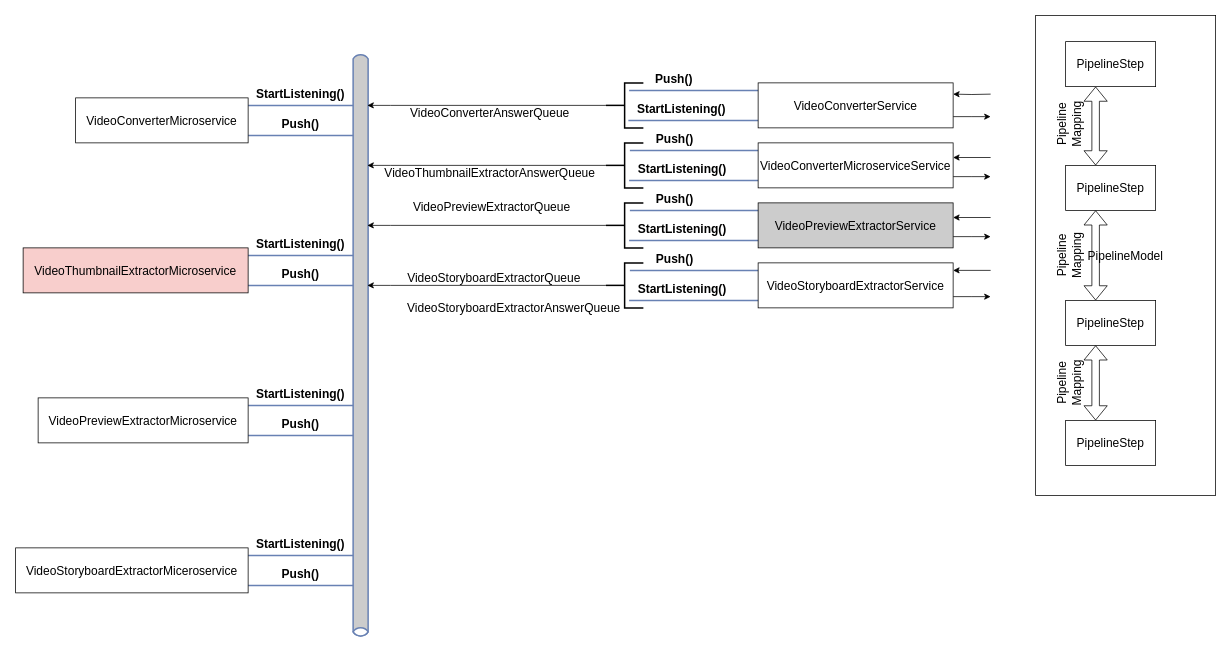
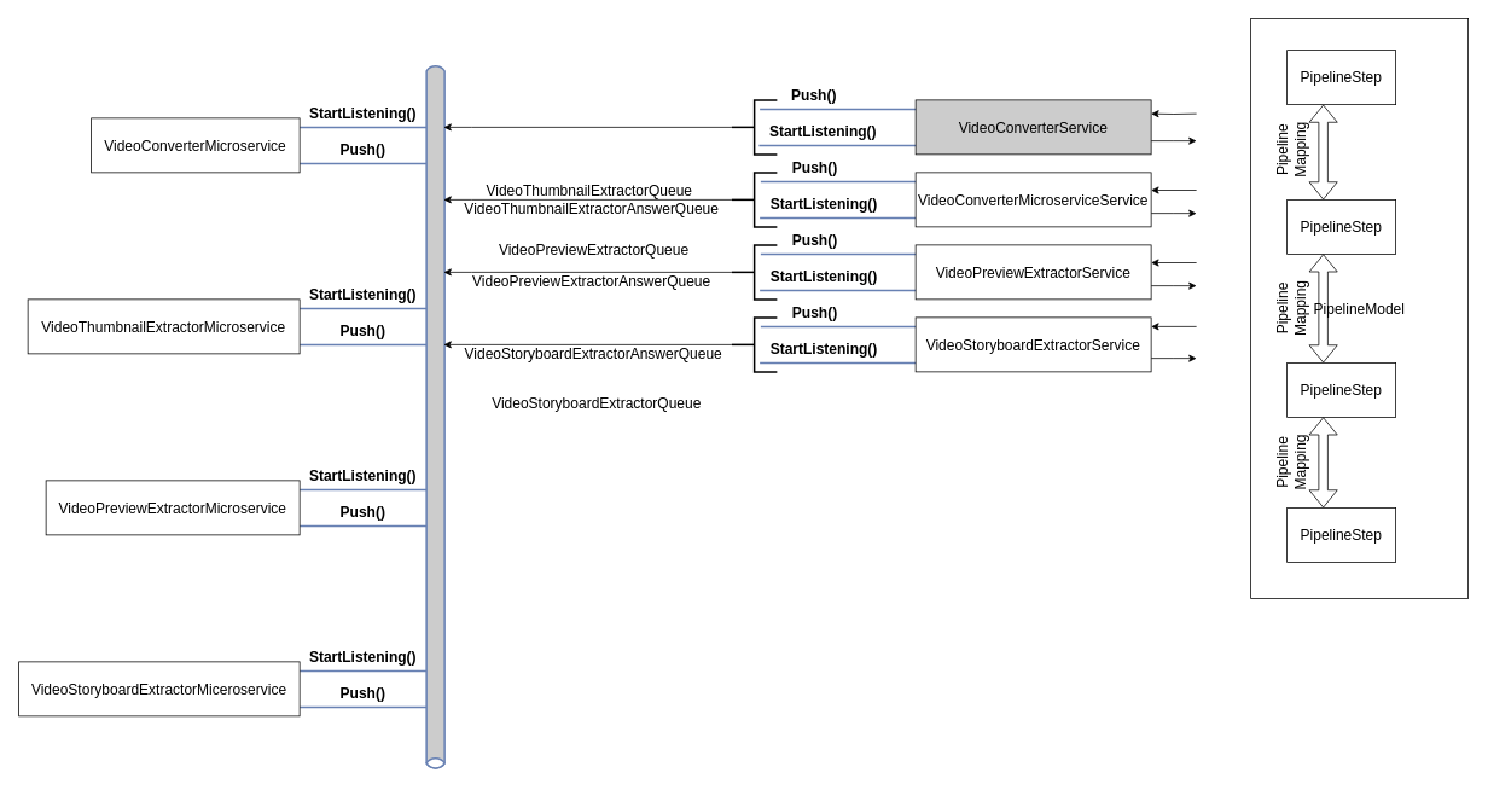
  <mxCell id="0" />
  <mxCell id="1" parent="0" />
  <mxCell id="2" value="PipelineModel" style="rounded=0;whiteSpace=wrap;html=1;fontSize=16;" vertex="1" parent="1"><mxGeometry x="1380" y="20" width="240" height="640" as="geometry" /></mxCell>
  <mxCell id="3" value="" style="html=1;fillColor=#CCCCCC;strokeColor=#6881B3;gradientColor=none;gradientDirection=north;strokeWidth=2;shape=mxgraph.networks.bus;gradientColor=none;gradientDirection=north;fontColor=#ffffff;perimeter=backbonePerimeter;backboneSize=20;direction=south;" vertex="1" parent="1"><mxGeometry x="470" y="70" width="20" height="780" as="geometry" /></mxCell>
  <mxCell id="4" value="" style="strokeColor=#6881B3;edgeStyle=none;rounded=0;endArrow=none;html=1;strokeWidth=2;" edge="1" parent="1"><mxGeometry relative="1" as="geometry"><mxPoint x="837" y="160" as="sourcePoint" /><mxPoint x="1018" y="160" as="targetPoint" /></mxGeometry></mxCell>
  <mxCell id="5" value="" style="strokeColor=#6881B3;edgeStyle=none;rounded=0;endArrow=none;html=1;strokeWidth=2;" edge="1" parent="1"><mxGeometry relative="1" as="geometry"><mxPoint x="330" y="140" as="sourcePoint" /><mxPoint x="470" y="140" as="targetPoint" /></mxGeometry></mxCell>
  <mxCell id="6" value="" style="strokeColor=#6881B3;edgeStyle=none;rounded=0;endArrow=none;html=1;strokeWidth=2;" edge="1" parent="1"><mxGeometry relative="1" as="geometry"><mxPoint x="838" y="120" as="sourcePoint" /><mxPoint x="1018" y="120" as="targetPoint" /></mxGeometry></mxCell>
  <mxCell id="7" value="" style="strokeColor=#6881B3;edgeStyle=none;rounded=0;endArrow=none;html=1;strokeWidth=2;" edge="1" parent="1"><mxGeometry relative="1" as="geometry"><mxPoint x="330" y="180" as="sourcePoint" /><mxPoint x="470" y="180" as="targetPoint" /></mxGeometry></mxCell>
  <mxCell id="8" value="Push()" style="text;html=1;strokeColor=none;fillColor=none;align=center;verticalAlign=middle;whiteSpace=wrap;rounded=0;fontStyle=1;fontSize=16;" vertex="1" parent="1"><mxGeometry x="868" y="90" width="60" height="30" as="geometry" /></mxCell>
  <mxCell id="9" value="StartListening()" style="text;html=1;strokeColor=none;fillColor=none;align=center;verticalAlign=middle;whiteSpace=wrap;rounded=0;fontStyle=1;fontSize=16;" vertex="1" parent="1"><mxGeometry x="878" y="130" width="60" height="30" as="geometry" /></mxCell>
  <mxCell id="10" value="StartListening()" style="text;html=1;strokeColor=none;fillColor=none;align=center;verticalAlign=middle;whiteSpace=wrap;rounded=0;fontStyle=1;fontSize=16;" vertex="1" parent="1"><mxGeometry x="370" y="110" width="60" height="30" as="geometry" /></mxCell>
  <mxCell id="11" value="Push()" style="text;html=1;strokeColor=none;fillColor=none;align=center;verticalAlign=middle;whiteSpace=wrap;rounded=0;fontStyle=1;fontSize=16;" vertex="1" parent="1"><mxGeometry x="370" y="150" width="60" height="30" as="geometry" /></mxCell>
  <mxCell id="12" value="VideoConverterMicroservice" style="rounded=0;whiteSpace=wrap;html=1;fontSize=16;" vertex="1" parent="1"><mxGeometry x="100" y="130" width="230" height="60" as="geometry" /></mxCell>
  <mxCell id="13" value="" style="strokeColor=#6881B3;edgeStyle=none;rounded=0;endArrow=none;html=1;strokeWidth=2;" edge="1" parent="1"><mxGeometry relative="1" as="geometry"><mxPoint x="330" y="340" as="sourcePoint" /><mxPoint x="470" y="340" as="targetPoint" /></mxGeometry></mxCell>
  <mxCell id="14" value="" style="strokeColor=#6881B3;edgeStyle=none;rounded=0;endArrow=none;html=1;strokeWidth=2;" edge="1" parent="1"><mxGeometry relative="1" as="geometry"><mxPoint x="330" y="380" as="sourcePoint" /><mxPoint x="470" y="380" as="targetPoint" /></mxGeometry></mxCell>
  <mxCell id="15" value="StartListening()" style="text;html=1;strokeColor=none;fillColor=none;align=center;verticalAlign=middle;whiteSpace=wrap;rounded=0;fontStyle=1;fontSize=16;" vertex="1" parent="1"><mxGeometry x="370" y="310" width="60" height="30" as="geometry" /></mxCell>
  <mxCell id="16" value="Push()" style="text;html=1;strokeColor=none;fillColor=none;align=center;verticalAlign=middle;whiteSpace=wrap;rounded=0;fontStyle=1;fontSize=16;" vertex="1" parent="1"><mxGeometry x="370" y="350" width="60" height="30" as="geometry" /></mxCell>
- <mxCell id="17" value="VideoThumbnailExtractorMicroservice" style="rounded=0;whiteSpace=wrap;html=1;fontSize=16;fillColor=#f8cecc;" vertex="1" parent="1"><mxGeometry x="30" y="330" width="300" height="60" as="geometry" /></mxCell>
+ <mxCell id="17" value="VideoThumbnailExtractorMicroservice" style="rounded=0;whiteSpace=wrap;html=1;fontSize=16;" vertex="1" parent="1"><mxGeometry x="30" y="330" width="300" height="60" as="geometry" /></mxCell>
  <mxCell id="18" value="" style="strokeColor=#6881B3;edgeStyle=none;rounded=0;endArrow=none;html=1;strokeWidth=2;" edge="1" parent="1"><mxGeometry relative="1" as="geometry"><mxPoint x="330" y="540" as="sourcePoint" /><mxPoint x="470" y="540" as="targetPoint" /></mxGeometry></mxCell>
  <mxCell id="19" value="" style="strokeColor=#6881B3;edgeStyle=none;rounded=0;endArrow=none;html=1;strokeWidth=2;" edge="1" parent="1"><mxGeometry relative="1" as="geometry"><mxPoint x="330" y="580" as="sourcePoint" /><mxPoint x="470" y="580" as="targetPoint" /></mxGeometry></mxCell>
  <mxCell id="20" value="StartListening()" style="text;html=1;strokeColor=none;fillColor=none;align=center;verticalAlign=middle;whiteSpace=wrap;rounded=0;fontStyle=1;fontSize=16;" vertex="1" parent="1"><mxGeometry x="370" y="510" width="60" height="30" as="geometry" /></mxCell>
  <mxCell id="21" value="Push()" style="text;html=1;strokeColor=none;fillColor=none;align=center;verticalAlign=middle;whiteSpace=wrap;rounded=0;fontStyle=1;fontSize=16;" vertex="1" parent="1"><mxGeometry x="370" y="550" width="60" height="30" as="geometry" /></mxCell>
  <mxCell id="22" value="VideoPreviewExtractorMicroservice" style="rounded=0;whiteSpace=wrap;html=1;fontSize=16;" vertex="1" parent="1"><mxGeometry x="50" y="530" width="280" height="60" as="geometry" /></mxCell>
  <mxCell id="23" value="" style="strokeColor=#6881B3;edgeStyle=none;rounded=0;endArrow=none;html=1;strokeWidth=2;" edge="1" parent="1"><mxGeometry relative="1" as="geometry"><mxPoint x="330" y="740" as="sourcePoint" /><mxPoint x="470" y="740" as="targetPoint" /></mxGeometry></mxCell>
  <mxCell id="24" value="" style="strokeColor=#6881B3;edgeStyle=none;rounded=0;endArrow=none;html=1;strokeWidth=2;" edge="1" parent="1"><mxGeometry relative="1" as="geometry"><mxPoint x="330" y="780" as="sourcePoint" /><mxPoint x="470" y="780" as="targetPoint" /></mxGeometry></mxCell>
  <mxCell id="25" value="StartListening()" style="text;html=1;strokeColor=none;fillColor=none;align=center;verticalAlign=middle;whiteSpace=wrap;rounded=0;fontStyle=1;fontSize=16;" vertex="1" parent="1"><mxGeometry x="370" y="710" width="60" height="30" as="geometry" /></mxCell>
  <mxCell id="26" value="Push()" style="text;html=1;strokeColor=none;fillColor=none;align=center;verticalAlign=middle;whiteSpace=wrap;rounded=0;fontStyle=1;fontSize=16;" vertex="1" parent="1"><mxGeometry x="370" y="750" width="60" height="30" as="geometry" /></mxCell>
  <mxCell id="27" value="VideoStoryboardExtractorMiceroservice" style="rounded=0;whiteSpace=wrap;html=1;fontSize=16;" vertex="1" parent="1"><mxGeometry x="20" y="730" width="310" height="60" as="geometry" /></mxCell>
  <mxCell id="28" value="" style="strokeColor=#6881B3;edgeStyle=none;rounded=0;endArrow=none;html=1;strokeWidth=2;" edge="1" parent="1"><mxGeometry relative="1" as="geometry"><mxPoint x="838" y="320" as="sourcePoint" /><mxPoint x="1019" y="320" as="targetPoint" /></mxGeometry></mxCell>
  <mxCell id="29" value="" style="strokeColor=#6881B3;edgeStyle=none;rounded=0;endArrow=none;html=1;strokeWidth=2;" edge="1" parent="1"><mxGeometry relative="1" as="geometry"><mxPoint x="839" y="280" as="sourcePoint" /><mxPoint x="1019" y="280" as="targetPoint" /></mxGeometry></mxCell>
  <mxCell id="30" value="Push()" style="text;html=1;strokeColor=none;fillColor=none;align=center;verticalAlign=middle;whiteSpace=wrap;rounded=0;fontStyle=1;fontSize=16;" vertex="1" parent="1"><mxGeometry x="869" y="250" width="60" height="30" as="geometry" /></mxCell>
  <mxCell id="31" value="StartListening()" style="text;html=1;strokeColor=none;fillColor=none;align=center;verticalAlign=middle;whiteSpace=wrap;rounded=0;fontStyle=1;fontSize=16;" vertex="1" parent="1"><mxGeometry x="879" y="290" width="60" height="30" as="geometry" /></mxCell>
  <mxCell id="32" value="" style="strokeColor=#6881B3;edgeStyle=none;rounded=0;endArrow=none;html=1;strokeWidth=2;" edge="1" parent="1"><mxGeometry relative="1" as="geometry"><mxPoint x="838" y="400" as="sourcePoint" /><mxPoint x="1019" y="400" as="targetPoint" /></mxGeometry></mxCell>
  <mxCell id="33" value="" style="strokeColor=#6881B3;edgeStyle=none;rounded=0;endArrow=none;html=1;strokeWidth=2;" edge="1" parent="1"><mxGeometry relative="1" as="geometry"><mxPoint x="839" y="360" as="sourcePoint" /><mxPoint x="1019" y="360" as="targetPoint" /></mxGeometry></mxCell>
  <mxCell id="34" value="Push()" style="text;html=1;strokeColor=none;fillColor=none;align=center;verticalAlign=middle;whiteSpace=wrap;rounded=0;fontStyle=1;fontSize=16;" vertex="1" parent="1"><mxGeometry x="869" y="330" width="60" height="30" as="geometry" /></mxCell>
  <mxCell id="35" value="StartListening()" style="text;html=1;strokeColor=none;fillColor=none;align=center;verticalAlign=middle;whiteSpace=wrap;rounded=0;fontStyle=1;fontSize=16;" vertex="1" parent="1"><mxGeometry x="879" y="370" width="60" height="30" as="geometry" /></mxCell>
  <mxCell id="36" value="" style="strokeColor=#6881B3;edgeStyle=none;rounded=0;endArrow=none;html=1;strokeWidth=2;" edge="1" parent="1"><mxGeometry relative="1" as="geometry"><mxPoint x="838" y="240" as="sourcePoint" /><mxPoint x="1019" y="240" as="targetPoint" /></mxGeometry></mxCell>
  <mxCell id="37" value="" style="strokeColor=#6881B3;edgeStyle=none;rounded=0;endArrow=none;html=1;strokeWidth=2;" edge="1" parent="1"><mxGeometry relative="1" as="geometry"><mxPoint x="839" y="200" as="sourcePoint" /><mxPoint x="1019" y="200" as="targetPoint" /></mxGeometry></mxCell>
  <mxCell id="38" value="Push()" style="text;html=1;strokeColor=none;fillColor=none;align=center;verticalAlign=middle;whiteSpace=wrap;rounded=0;fontStyle=1;fontSize=16;" vertex="1" parent="1"><mxGeometry x="869" y="170" width="60" height="30" as="geometry" /></mxCell>
  <mxCell id="39" value="StartListening()" style="text;html=1;strokeColor=none;fillColor=none;align=center;verticalAlign=middle;whiteSpace=wrap;rounded=0;fontStyle=1;fontSize=16;" vertex="1" parent="1"><mxGeometry x="879" y="210" width="60" height="30" as="geometry" /></mxCell>
  <mxCell id="40" value="" style="edgeStyle=orthogonalEdgeStyle;rounded=0;orthogonalLoop=1;jettySize=auto;html=1;fontSize=16;" edge="1" parent="1" source="41" target="3"><mxGeometry relative="1" as="geometry"><Array as="points"><mxPoint x="520" y="140" /><mxPoint x="520" y="140" /></Array></mxGeometry></mxCell>
  <mxCell id="41" value="" style="strokeWidth=2;html=1;shape=mxgraph.flowchart.annotation_2;align=left;labelPosition=right;pointerEvents=1;fontSize=16;" vertex="1" parent="1"><mxGeometry x="807" y="110" width="50" height="60" as="geometry" /></mxCell>
- <mxCell id="42" value="VideoConverterAnswerQueue" style="text;html=1;strokeColor=none;fillColor=none;align=center;verticalAlign=middle;whiteSpace=wrap;rounded=0;fontSize=16;" vertex="1" parent="1"><mxGeometry x="538" y="140" width="229" height="20" as="geometry" /></mxCell>
  <mxCell id="43" value="" style="edgeStyle=orthogonalEdgeStyle;rounded=0;orthogonalLoop=1;jettySize=auto;html=1;fontSize=16;" edge="1" parent="1" source="44"><mxGeometry relative="1" as="geometry"><mxPoint x="489" y="220" as="targetPoint" /><Array as="points"><mxPoint x="520" y="220" /><mxPoint x="520" y="220" /></Array></mxGeometry></mxCell>
  <mxCell id="44" value="" style="strokeWidth=2;html=1;shape=mxgraph.flowchart.annotation_2;align=left;labelPosition=right;pointerEvents=1;fontSize=16;" vertex="1" parent="1"><mxGeometry x="807" y="190" width="50" height="60" as="geometry" /></mxCell>
  <mxCell id="45" value="" style="edgeStyle=orthogonalEdgeStyle;rounded=0;orthogonalLoop=1;jettySize=auto;html=1;fontSize=16;" edge="1" parent="1" source="46"><mxGeometry relative="1" as="geometry"><mxPoint x="489" y="300" as="targetPoint" /><Array as="points"><mxPoint x="520" y="300" /><mxPoint x="520" y="300" /></Array></mxGeometry></mxCell>
  <mxCell id="46" value="" style="strokeWidth=2;html=1;shape=mxgraph.flowchart.annotation_2;align=left;labelPosition=right;pointerEvents=1;fontSize=16;" vertex="1" parent="1"><mxGeometry x="807" y="270" width="50" height="60" as="geometry" /></mxCell>
  <mxCell id="47" value="" style="edgeStyle=orthogonalEdgeStyle;rounded=0;orthogonalLoop=1;jettySize=auto;html=1;fontSize=16;" edge="1" parent="1" source="48"><mxGeometry relative="1" as="geometry"><mxPoint x="489" y="380" as="targetPoint" /><Array as="points"><mxPoint x="520" y="380" /><mxPoint x="520" y="380" /></Array></mxGeometry></mxCell>
  <mxCell id="48" value="" style="strokeWidth=2;html=1;shape=mxgraph.flowchart.annotation_2;align=left;labelPosition=right;pointerEvents=1;fontSize=16;" vertex="1" parent="1"><mxGeometry x="807" y="350" width="50" height="60" as="geometry" /></mxCell>
+ <mxCell id="49" value="VideoThumbnailExtractorQueue" style="text;html=1;strokeColor=none;fillColor=none;align=center;verticalAlign=middle;whiteSpace=wrap;rounded=0;fontSize=16;" vertex="1" parent="1"><mxGeometry x="519.5" y="200" width="260" height="20" as="geometry" /></mxCell>
  <mxCell id="50" value="VideoThumbnailExtractorAnswerQueue" style="text;html=1;strokeColor=none;fillColor=none;align=center;verticalAlign=middle;whiteSpace=wrap;rounded=0;fontSize=16;" vertex="1" parent="1"><mxGeometry x="498" y="220" width="309" height="20" as="geometry" /></mxCell>
  <mxCell id="51" value="VideoPreviewExtractorQueue" style="text;html=1;strokeColor=none;fillColor=none;align=center;verticalAlign=middle;whiteSpace=wrap;rounded=0;fontSize=16;" vertex="1" parent="1"><mxGeometry x="541.5" y="265" width="225.5" height="20" as="geometry" /></mxCell>
- <mxCell id="53" value="VideoStoryboardExtractorQueue" style="text;html=1;strokeColor=none;fillColor=none;align=center;verticalAlign=middle;whiteSpace=wrap;rounded=0;fontSize=16;" vertex="1" parent="1"><mxGeometry x="530" y="360" width="255.5" height="20" as="geometry" /></mxCell>
- <mxCell id="54" value="VideoStoryboardExtractorAnswerQueue" style="text;html=1;strokeColor=none;fillColor=none;align=center;verticalAlign=middle;whiteSpace=wrap;rounded=0;fontSize=16;" vertex="1" parent="1"><mxGeometry x="569.75" y="400" width="229" height="20" as="geometry" /></mxCell>
+ <mxCell id="52" value="VideoPreviewExtractorAnswerQueue" style="text;html=1;strokeColor=none;fillColor=none;align=center;verticalAlign=middle;whiteSpace=wrap;rounded=0;fontSize=16;" vertex="1" parent="1"><mxGeometry x="505" y="300" width="295" height="20" as="geometry" /></mxCell>
+ <mxCell id="53" value="VideoStoryboardExtractorQueue" style="text;html=1;strokeColor=none;fillColor=none;align=center;verticalAlign=middle;whiteSpace=wrap;rounded=0;fontSize=16;" vertex="1" parent="1"><mxGeometry x="530" y="435" width="255.5" height="20" as="geometry" /></mxCell>
+ <mxCell id="54" value="VideoStoryboardExtractorAnswerQueue" style="text;html=1;strokeColor=none;fillColor=none;align=center;verticalAlign=middle;whiteSpace=wrap;rounded=0;fontSize=16;" vertex="1" parent="1"><mxGeometry x="539.75" y="380" width="229" height="20" as="geometry" /></mxCell>
  <mxCell id="55" style="edgeStyle=orthogonalEdgeStyle;rounded=0;orthogonalLoop=1;jettySize=auto;html=1;exitX=1;exitY=0.75;exitDx=0;exitDy=0;fontSize=16;" edge="1" parent="1" source="56"><mxGeometry relative="1" as="geometry"><mxPoint x="1320" y="155" as="targetPoint" /></mxGeometry></mxCell>
- <mxCell id="56" value="&lt;span&gt;VideoConverterService&lt;br&gt;&lt;/span&gt;" style="rounded=0;whiteSpace=wrap;html=1;fontSize=16;" vertex="1" parent="1"><mxGeometry x="1010" y="110" width="260" height="60" as="geometry" /></mxCell>
+ <mxCell id="56" value="&lt;span&gt;VideoConverterService&lt;br&gt;&lt;/span&gt;" style="rounded=0;whiteSpace=wrap;html=1;fontSize=16;fillColor=#cccccc;" vertex="1" parent="1"><mxGeometry x="1010" y="110" width="260" height="60" as="geometry" /></mxCell>
  <mxCell id="57" style="edgeStyle=orthogonalEdgeStyle;rounded=0;orthogonalLoop=1;jettySize=auto;html=1;exitX=1;exitY=0.75;exitDx=0;exitDy=0;fontSize=16;" edge="1" parent="1" source="58"><mxGeometry relative="1" as="geometry"><mxPoint x="1320" y="235" as="targetPoint" /></mxGeometry></mxCell>
  <mxCell id="58" value="VideoConverterMicroservice&lt;span&gt;Service&lt;br&gt;&lt;/span&gt;" style="rounded=0;whiteSpace=wrap;html=1;fontSize=16;" vertex="1" parent="1"><mxGeometry x="1010" y="190" width="260" height="60" as="geometry" /></mxCell>
  <mxCell id="59" style="edgeStyle=orthogonalEdgeStyle;rounded=0;orthogonalLoop=1;jettySize=auto;html=1;exitX=1;exitY=0.75;exitDx=0;exitDy=0;fontSize=16;" edge="1" parent="1" source="60"><mxGeometry relative="1" as="geometry"><mxPoint x="1320" y="315" as="targetPoint" /></mxGeometry></mxCell>
- <mxCell id="60" value="VideoPreviewExtractor&lt;span&gt;Service&lt;br&gt;&lt;/span&gt;" style="rounded=0;whiteSpace=wrap;html=1;fontSize=16;fillColor=#cccccc;" vertex="1" parent="1"><mxGeometry x="1010" y="270" width="260" height="60" as="geometry" /></mxCell>
+ <mxCell id="60" value="VideoPreviewExtractor&lt;span&gt;Service&lt;br&gt;&lt;/span&gt;" style="rounded=0;whiteSpace=wrap;html=1;fontSize=16;" vertex="1" parent="1"><mxGeometry x="1010" y="270" width="260" height="60" as="geometry" /></mxCell>
  <mxCell id="61" style="edgeStyle=orthogonalEdgeStyle;rounded=0;orthogonalLoop=1;jettySize=auto;html=1;exitX=1;exitY=0.75;exitDx=0;exitDy=0;fontSize=16;" edge="1" parent="1" source="62"><mxGeometry relative="1" as="geometry"><mxPoint x="1320" y="395" as="targetPoint" /></mxGeometry></mxCell>
  <mxCell id="62" value="VideoStoryboardExtractorService&lt;span&gt;&lt;br&gt;&lt;/span&gt;" style="rounded=0;whiteSpace=wrap;html=1;fontSize=16;" vertex="1" parent="1"><mxGeometry x="1010" y="350" width="260" height="60" as="geometry" /></mxCell>
  <mxCell id="63" value="PipelineStep" style="rounded=0;whiteSpace=wrap;html=1;fontSize=16;" vertex="1" parent="1"><mxGeometry x="1420" y="220" width="120" height="60" as="geometry" /></mxCell>
  <mxCell id="64" value="PipelineStep" style="rounded=0;whiteSpace=wrap;html=1;fontSize=16;" vertex="1" parent="1"><mxGeometry x="1420" y="400" width="120" height="60" as="geometry" /></mxCell>
  <mxCell id="65" value="PipelineStep" style="rounded=0;whiteSpace=wrap;html=1;fontSize=16;" vertex="1" parent="1"><mxGeometry x="1420" y="55" width="120" height="60" as="geometry" /></mxCell>
  <mxCell id="66" value="PipelineStep" style="rounded=0;whiteSpace=wrap;html=1;fontSize=16;" vertex="1" parent="1"><mxGeometry x="1420" y="560" width="120" height="60" as="geometry" /></mxCell>
  <mxCell id="67" style="edgeStyle=orthogonalEdgeStyle;rounded=0;orthogonalLoop=1;jettySize=auto;html=1;fontSize=16;entryX=1;entryY=0.25;entryDx=0;entryDy=0;" edge="1" parent="1" target="56"><mxGeometry relative="1" as="geometry"><mxPoint x="1330" y="165" as="targetPoint" /><mxPoint x="1320" y="125" as="sourcePoint" /></mxGeometry></mxCell>
  <mxCell id="68" style="edgeStyle=orthogonalEdgeStyle;rounded=0;orthogonalLoop=1;jettySize=auto;html=1;fontSize=16;entryX=1;entryY=0.25;entryDx=0;entryDy=0;" edge="1" parent="1"><mxGeometry relative="1" as="geometry"><mxPoint x="1270" y="209.5" as="targetPoint" /><mxPoint x="1320" y="209.5" as="sourcePoint" /></mxGeometry></mxCell>
  <mxCell id="69" style="edgeStyle=orthogonalEdgeStyle;rounded=0;orthogonalLoop=1;jettySize=auto;html=1;fontSize=16;entryX=1;entryY=0.25;entryDx=0;entryDy=0;" edge="1" parent="1"><mxGeometry relative="1" as="geometry"><mxPoint x="1270" y="289.5" as="targetPoint" /><mxPoint x="1320" y="289.5" as="sourcePoint" /></mxGeometry></mxCell>
  <mxCell id="70" style="edgeStyle=orthogonalEdgeStyle;rounded=0;orthogonalLoop=1;jettySize=auto;html=1;fontSize=16;entryX=1;entryY=0.25;entryDx=0;entryDy=0;" edge="1" parent="1"><mxGeometry relative="1" as="geometry"><mxPoint x="1270" y="360" as="targetPoint" /><mxPoint x="1320" y="360" as="sourcePoint" /></mxGeometry></mxCell>
  <mxCell id="71" value="" style="shape=flexArrow;endArrow=classic;startArrow=classic;html=1;fontSize=16;" edge="1" parent="1"><mxGeometry width="50" height="50" relative="1" as="geometry"><mxPoint x="1460" y="560" as="sourcePoint" /><mxPoint x="1460" y="460" as="targetPoint" /></mxGeometry></mxCell>
  <mxCell id="72" value="" style="shape=flexArrow;endArrow=classic;startArrow=classic;html=1;fontSize=16;" edge="1" parent="1"><mxGeometry width="50" height="50" relative="1" as="geometry"><mxPoint x="1460" y="220" as="sourcePoint" /><mxPoint x="1460" y="115" as="targetPoint" /></mxGeometry></mxCell>
  <mxCell id="73" value="" style="shape=flexArrow;endArrow=classic;startArrow=classic;html=1;fontSize=16;" edge="1" parent="1"><mxGeometry width="50" height="50" relative="1" as="geometry"><mxPoint x="1460" y="400" as="sourcePoint" /><mxPoint x="1460" y="280" as="targetPoint" /></mxGeometry></mxCell>
  <mxCell id="74" value="Pipeline&lt;br&gt;Mapping" style="text;html=1;strokeColor=none;fillColor=none;align=center;verticalAlign=middle;whiteSpace=wrap;rounded=0;fontSize=16;rotation=-90;" vertex="1" parent="1"><mxGeometry x="1380" y="145" width="90" height="40" as="geometry" /></mxCell>
  <mxCell id="75" value="Pipeline&lt;br&gt;Mapping" style="text;html=1;strokeColor=none;fillColor=none;align=center;verticalAlign=middle;whiteSpace=wrap;rounded=0;fontSize=16;rotation=-90;" vertex="1" parent="1"><mxGeometry x="1380" y="320" width="90" height="40" as="geometry" /></mxCell>
  <mxCell id="76" value="Pipeline&lt;br&gt;Mapping" style="text;html=1;strokeColor=none;fillColor=none;align=center;verticalAlign=middle;whiteSpace=wrap;rounded=0;fontSize=16;rotation=-90;" vertex="1" parent="1"><mxGeometry x="1380" y="490" width="90" height="40" as="geometry" /></mxCell>
